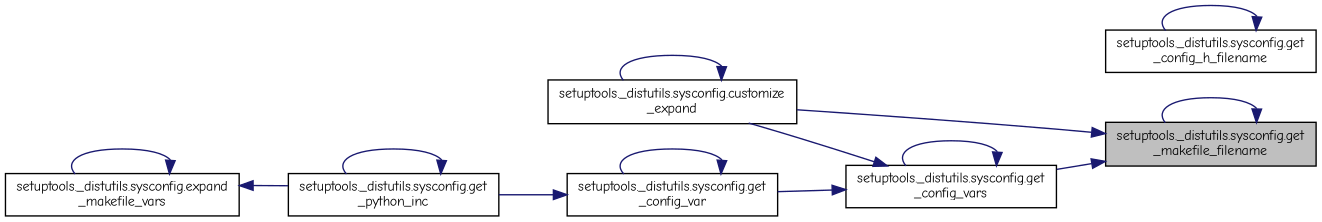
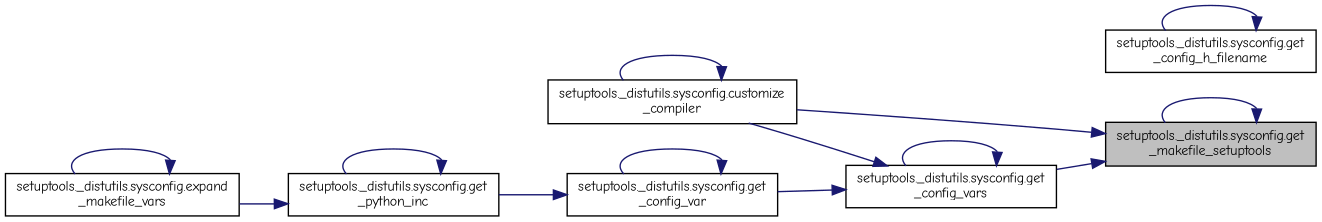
  digraph {
    fontname="Comic Neue"
    rankdir=RL
    node [color=black fillcolor=white fontname="Comic Neue" fontsize=10 shape=record style=filled]
    edge [color=midnightblue dir=back fontname="Comic Neue" fontsize=10 labelfontname=Helvetica labelfontsize=10 style=solid]
-   n1 [fillcolor=grey75 fontcolor=black height=0.2 label="setuptools._distutils.sysconfig.get\l_makefile_filename" width=0.4]
+   n1 [fillcolor=grey75 fontcolor=black height=0.2 label="setuptools._distutils.sysconfig.get\l_makefile_setuptools" width=0.4]
    n2 [height=0.2 label="setuptools._distutils.sysconfig.get\l_config_vars" width=0.4]
-   n3 [height=0.2 label="setuptools._distutils.sysconfig.customize\l_expand" width=0.4]
+   n3 [height=0.2 label="setuptools._distutils.sysconfig.customize\l_compiler" width=0.4]
    n4 [height=0.2 label="setuptools._distutils.sysconfig.get\l_config_var" width=0.4]
    n5 [height=0.2 label="setuptools._distutils.sysconfig.get\l_python_inc" width=0.4]
    n6 [height=0.2 label="setuptools._distutils.sysconfig.expand\l_makefile_vars" width=0.4]
    n7 [height=0.2 label="setuptools._distutils.sysconfig.get\l_config_h_filename" width=0.4]
    n1 -> n1
    n1 -> n2
    n1 -> n3
    n2 -> n2
    n2 -> n3
    n2 -> n4
    n3 -> n3
    n4 -> n4
    n4 -> n5
    n5 -> n5
-   n6 -> n5
+   n5 -> n6
    n6 -> n6
    n7 -> n7
  }
